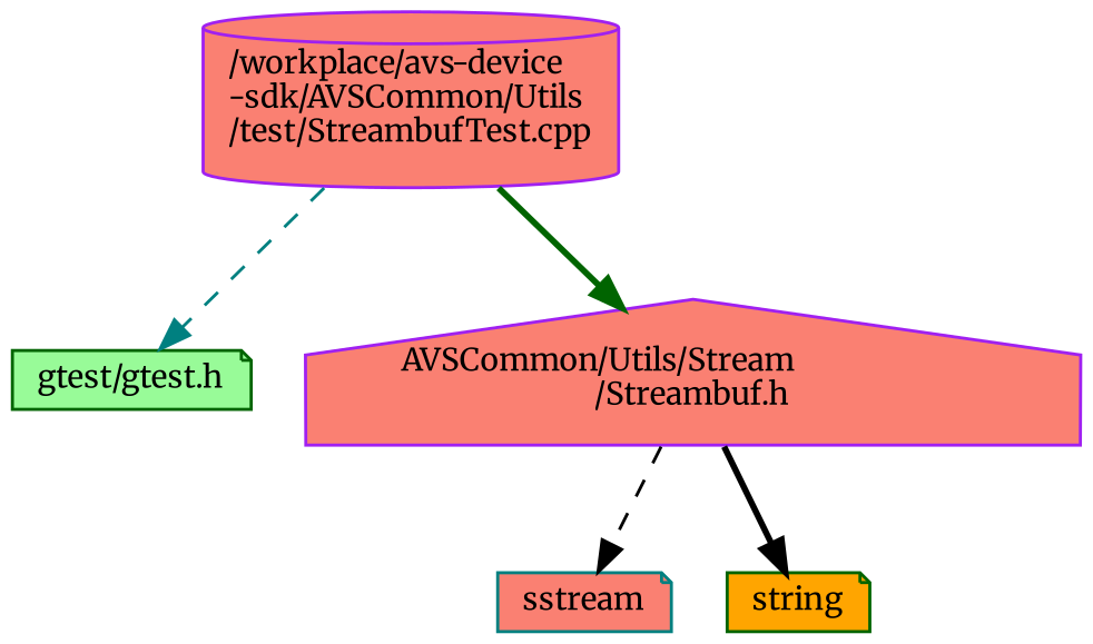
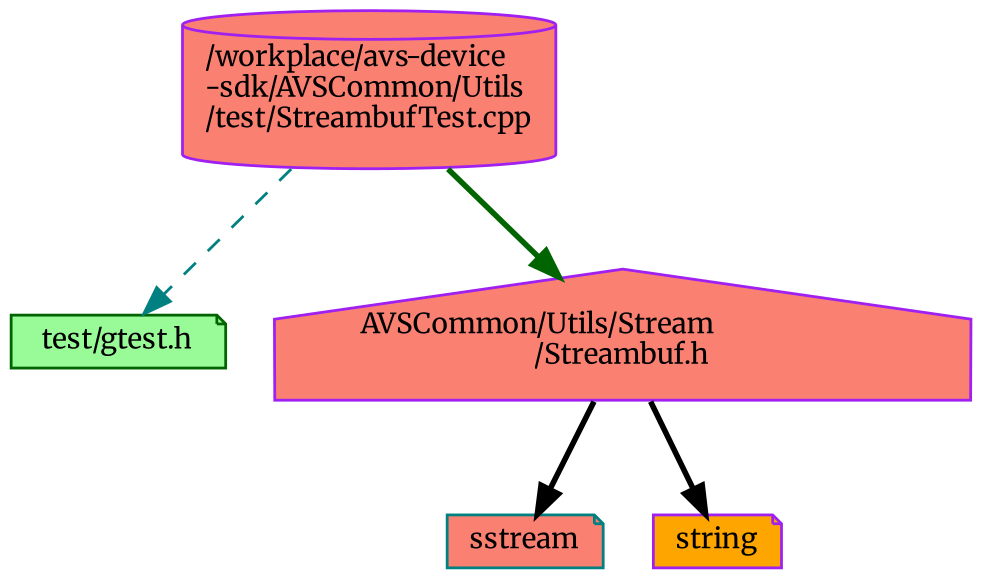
  digraph {
    fontname=Merriweather
    node [color=purple fillcolor=salmon fontname=Merriweather fontsize=10 shape=note style=filled]
    edge [color=black fontname=Merriweather fontsize=10 labelfontname=Helvetica labelfontsize=10 style=dashed]
    n1 [fontcolor=black height=0.2 label="/workplace/avs-device\l-sdk/AVSCommon/Utils\l/test/StreambufTest.cpp" shape=cylinder width=0.4]
-   n2 [color=darkgreen fillcolor=palegreen height=0.2 label="gtest/gtest.h" width=0.4]
+   n2 [color=darkgreen fillcolor=palegreen height=0.2 label="test/gtest.h" width=0.4]
    n3 [height=0.2 label="AVSCommon/Utils/Stream\l/Streambuf.h" shape=house width=0.4]
    n4 [color=teal height=0.2 label=sstream width=0.4]
-   n5 [color=darkgreen fillcolor=orange height=0.2 label=string width=0.4]
+   n5 [fillcolor=orange height=0.2 label=string width=0.4]
    n1 -> n2 [color=teal]
    n1 -> n3 [color=darkgreen style=bold]
-   n3 -> n4
+   n3 -> n4 [style=bold]
    n3 -> n5 [style=bold]
  }
